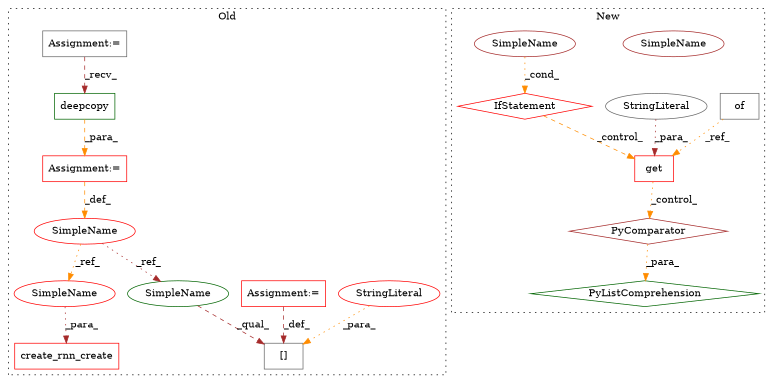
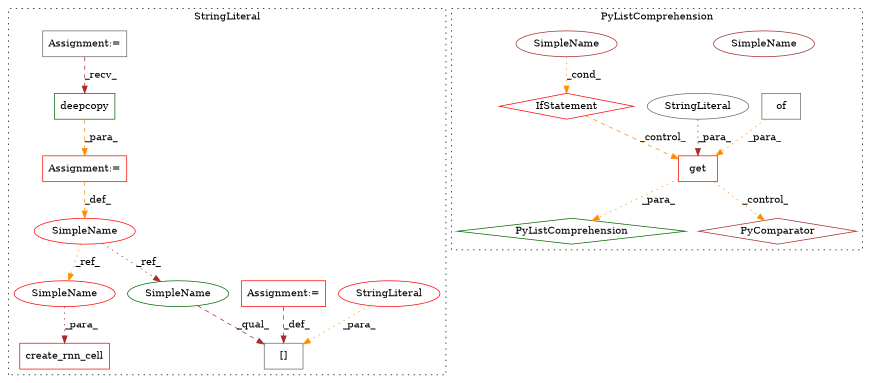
  digraph {
    node [a=42 color=red l=11 s=10710 shape=box]
    edge [color=darkorange style=dotted]
-   n1 [a=32 l="16,1" label=create_rnn_create s="10911,11079"]
+   n1 [a=32 l="16,1" label=create_rnn_cell s="10911,11079"]
    n2 [label=SimpleName s=10284 shape=ellipse]
    n3 [a=2 color=gray40 l="12,1" label="[]" s="10328,10351"]
    n4 [a=45 label=StringLiteral s=10340 shape=ellipse]
    n5 [a=32 color=darkgreen l="9,1" label=deepcopy s="10301,10321"]
    n6 [a=7 l=1 label="Assignment:=" s=10352]
    n7 [a=7 l=1 label="Assignment:=" s=10295]
    n8 [a=7 color=gray40 l=4 label="Assignment:=" s=9657]
    n9 [label=SimpleName s=10960 shape=ellipse]
    n10 [color=darkgreen label=SimpleName s=10328 shape=ellipse]
    n11 [a=32 l="4,1" label=get s="10453,10484"]
    n12 [a=32 color=gray40 l=4 label=of s=10480]
    n13 [color=brown l=5 label=SimpleName shape=ellipse]
    n14 [a=109 color=darkgreen l=319 label=PyListComprehension s=10404 shape=diamond]
    n15 [a=45 color=gray40 l=18 label=StringLiteral s=10457 shape=ellipse]
    n16 [a=113 color=brown l=52 label=PyComparator s=10663 shape=diamond]
    n17 [a=25 l=52 label=IfStatement s=10663 shape=diamond]
    n18 [color=brown l=5 label=SimpleName shape=ellipse]
    subgraph cluster_1 {
-     label=Old
+     label=StringLiteral
      style=dotted
      n1
      n2
      n3
      n4
      n5
      n6
      n7
      n8
      n9
      n10
    }
    subgraph cluster_2 {
-     label=New
+     label=PyListComprehension
      style=dotted
      n11
      n12
      n13
      n14
      n15
      n16
      n17
      n18
    }
    n2 -> n9 [label=_ref_]
    n2 -> n10 [color=brown label=_ref_]
    n4 -> n3 [label=_para_]
    n5 -> n7 [label=_para_ style=dashed]
    n6 -> n3 [color=brown label=_def_ style=dashed]
    n7 -> n2 [label=_def_ style=dashed]
    n8 -> n5 [color=brown label=_recv_ style=dashed]
    n9 -> n1 [color=brown label=_para_]
    n10 -> n3 [color=brown label=_qual_ style=dashed]
    n11 -> n16 [label=_control_]
-   n12 -> n11 [label=_ref_]
+   n12 -> n11 [label=_para_]
    n15 -> n11 [color=brown label=_para_]
-   n16 -> n14 [label=_para_]
+   n11 -> n14 [label=_para_]
    n17 -> n11 [label=_control_ style=dashed]
    n18 -> n17 [label=_cond_]
  }
